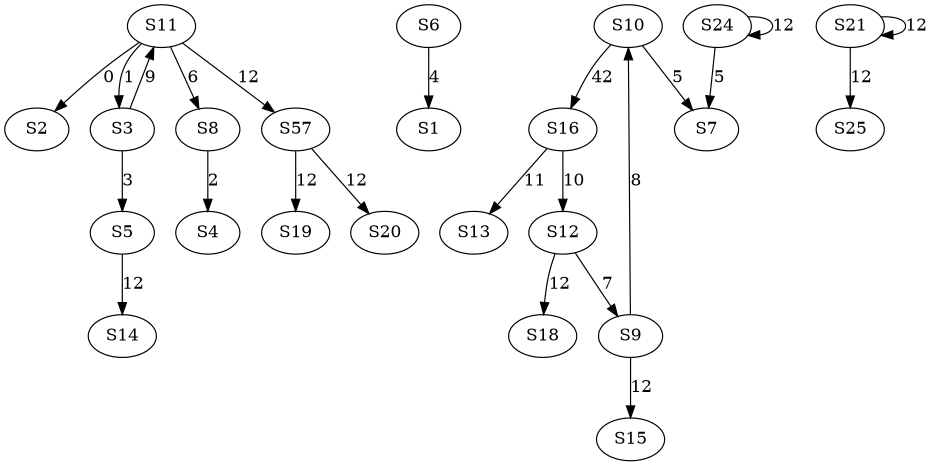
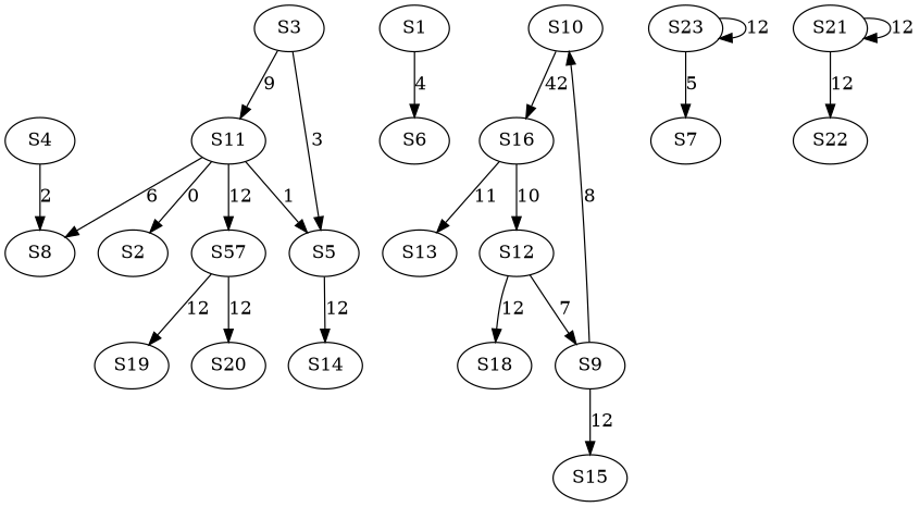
  strict digraph {
    S11
    S2
    S3
    S8
    n5 [label=S57]
    S5
    S4
    S19
    S20
    S14
    S1
    S6
    S10
    S7
    S16
    S12
    S13
    S9
    S18
    S15
    S21
-   S22 [label=S25]
-   S23 [label=S24]
+   S22
+   S23
    S11 -> S2 [label=0]
-   S11 -> S3 [label=1]
+   S11 -> S5 [label=1]
    S11 -> S8 [label=6]
    S11 -> n5 [label=12]
    S3 -> S11 [label=9]
    S3 -> S5 [label=3]
-   S8 -> S4 [label=2]
+   S4 -> S8 [label=2]
    n5 -> S19 [label=12]
    n5 -> S20 [label=12]
    S5 -> S14 [label=12]
-   S6 -> S1 [label=4]
-   S10 -> S7 [label=5]
+   S1 -> S6 [label=4]
    S10 -> S16 [label=42]
    S16 -> S12 [label=10]
    S16 -> S13 [label=11]
    S12 -> S9 [label=7]
    S12 -> S18 [label=12]
    S9 -> S10 [label=8]
    S9 -> S15 [label=12]
    S21 -> S21 [label=12]
    S21 -> S22 [label=12]
    S23 -> S7 [label=5]
    S23 -> S23 [label=12]
  }
